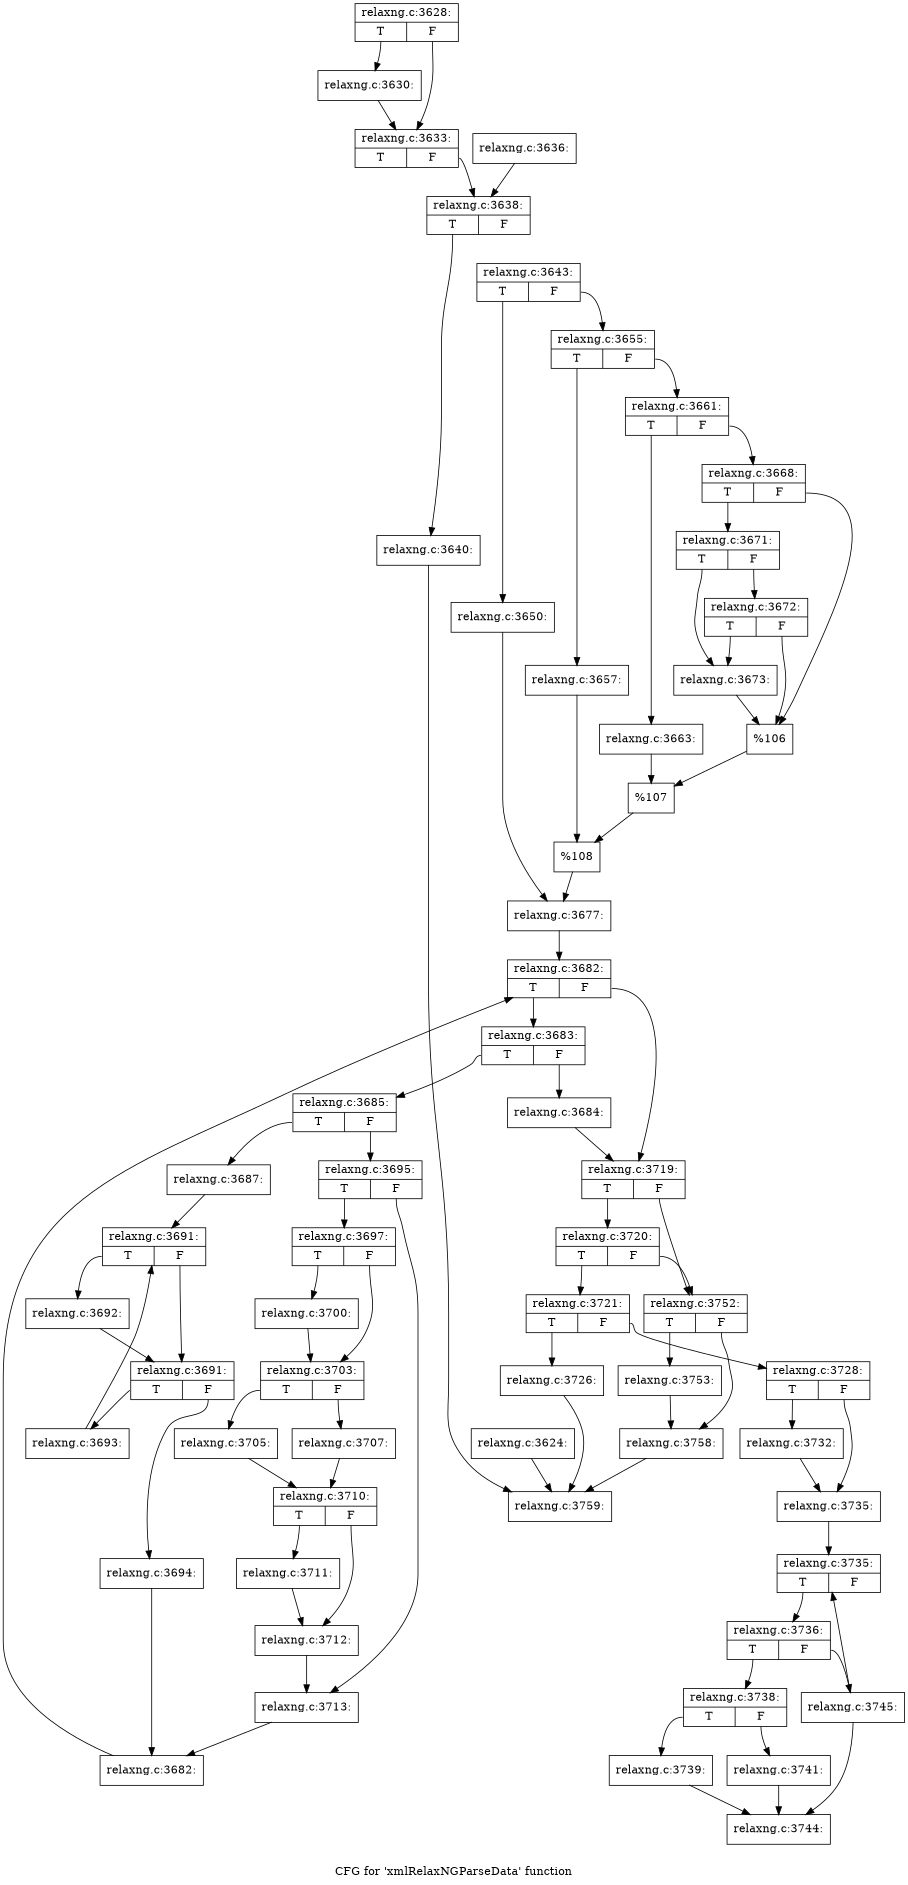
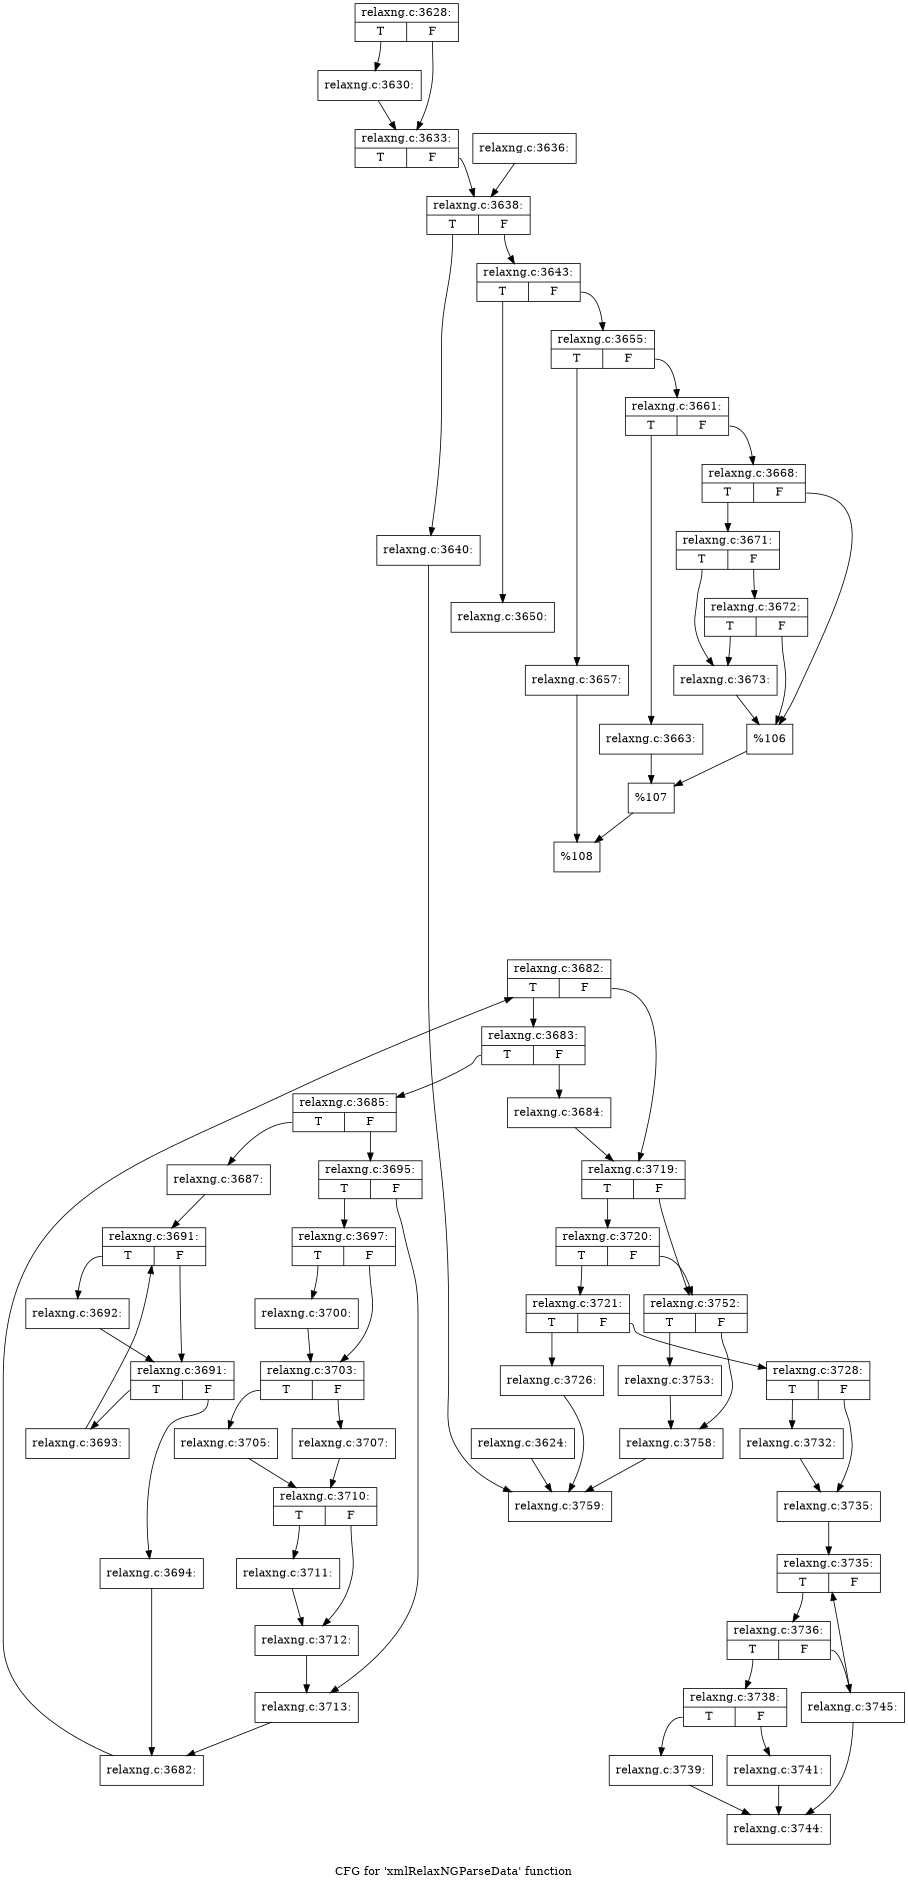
  digraph {
    label="CFG for 'xmlRelaxNGParseData' function"
    node [shape=record]
    n1 [label="{relaxng.c:3624:}"]
    n2 [label="{relaxng.c:3759:}"]
    n3 [label="{relaxng.c:3628:|{<s0>T|<s1>F}}"]
    n4 [label="{relaxng.c:3630:}"]
    n5 [label="{relaxng.c:3633:|{<s0>T|<s1>F}}"]
    n6 [label="{relaxng.c:3638:|{<s0>T|<s1>F}}"]
    n7 [label="{relaxng.c:3636:}"]
    n8 [label="{relaxng.c:3640:}"]
    n9 [label="{relaxng.c:3643:|{<s0>T|<s1>F}}"]
    n10 [label="{relaxng.c:3650:}"]
    n11 [label="{relaxng.c:3655:|{<s0>T|<s1>F}}"]
-   n12 [label="{relaxng.c:3677:}"]
    n13 [label="{relaxng.c:3657:}"]
    n14 [label="{relaxng.c:3661:|{<s0>T|<s1>F}}"]
    n15 [label="{relaxng.c:3682:|{<s0>T|<s1>F}}"]
    n16 [label="{%108}"]
    n17 [label="{relaxng.c:3663:}"]
    n18 [label="{relaxng.c:3668:|{<s0>T|<s1>F}}"]
    n19 [label="{relaxng.c:3683:|{<s0>T|<s1>F}}"]
    n20 [label="{relaxng.c:3719:|{<s0>T|<s1>F}}"]
    n21 [label="{%107}"]
    n22 [label="{relaxng.c:3671:|{<s0>T|<s1>F}}"]
    n23 [label="{%106}"]
    n24 [label="{relaxng.c:3673:}"]
    n25 [label="{relaxng.c:3672:|{<s0>T|<s1>F}}"]
    n26 [label="{relaxng.c:3685:|{<s0>T|<s1>F}}"]
    n27 [label="{relaxng.c:3684:}"]
    n28 [label="{relaxng.c:3720:|{<s0>T|<s1>F}}"]
    n29 [label="{relaxng.c:3752:|{<s0>T|<s1>F}}"]
    n30 [label="{relaxng.c:3687:}"]
    n31 [label="{relaxng.c:3695:|{<s0>T|<s1>F}}"]
    n32 [label="{relaxng.c:3721:|{<s0>T|<s1>F}}"]
    n33 [label="{relaxng.c:3753:}"]
    n34 [label="{relaxng.c:3758:}"]
    n35 [label="{relaxng.c:3691:|{<s0>T|<s1>F}}"]
    n36 [label="{relaxng.c:3697:|{<s0>T|<s1>F}}"]
    n37 [label="{relaxng.c:3713:}"]
    n38 [label="{relaxng.c:3692:}"]
    n39 [label="{relaxng.c:3691:|{<s0>T|<s1>F}}"]
    n40 [label="{relaxng.c:3700:}"]
    n41 [label="{relaxng.c:3703:|{<s0>T|<s1>F}}"]
    n42 [label="{relaxng.c:3682:}"]
    n43 [label="{relaxng.c:3693:}"]
    n44 [label="{relaxng.c:3694:}"]
    n45 [label="{relaxng.c:3705:}"]
    n46 [label="{relaxng.c:3707:}"]
    n47 [label="{relaxng.c:3710:|{<s0>T|<s1>F}}"]
    n48 [label="{relaxng.c:3711:}"]
    n49 [label="{relaxng.c:3712:}"]
    n50 [label="{relaxng.c:3726:}"]
    n51 [label="{relaxng.c:3728:|{<s0>T|<s1>F}}"]
    n52 [label="{relaxng.c:3732:}"]
    n53 [label="{relaxng.c:3735:}"]
    n54 [label="{relaxng.c:3735:|{<s0>T|<s1>F}}"]
    n55 [label="{relaxng.c:3736:|{<s0>T|<s1>F}}"]
    n56 [label="{relaxng.c:3738:|{<s0>T|<s1>F}}"]
    n57 [label="{relaxng.c:3745:}"]
    n58 [label="{relaxng.c:3739:}"]
    n59 [label="{relaxng.c:3741:}"]
    n60 [label="{relaxng.c:3744:}"]
    n1 -> n2
    n3 -> n4 [tailport=s0]
    n3 -> n5 [tailport=s1]
    n4 -> n5
    n5 -> n6 [tailport=s1]
    n6 -> n8 [tailport=s0]
+   n6 -> n9 [tailport=s1]
    n7 -> n6
    n8 -> n2
    n9 -> n10 [tailport=s0]
    n9 -> n11 [tailport=s1]
-   n10 -> n12
    n11 -> n13 [tailport=s0]
    n11 -> n14 [tailport=s1]
-   n12 -> n15
    n13 -> n16
    n14 -> n17 [tailport=s0]
    n14 -> n18 [tailport=s1]
    n15 -> n19 [tailport=s0]
    n15 -> n20 [tailport=s1]
-   n16 -> n12
    n17 -> n21
    n18 -> n22 [tailport=s0]
    n18 -> n23 [tailport=s1]
    n19 -> n26 [tailport=s0]
    n19 -> n27 [tailport=s1]
    n20 -> n28 [tailport=s0]
    n20 -> n29 [tailport=s1]
    n21 -> n16
    n22 -> n24 [tailport=s0]
    n22 -> n25 [tailport=s1]
    n23 -> n21
    n24 -> n23
    n25 -> n23 [tailport=s1]
    n25 -> n24 [tailport=s0]
    n26 -> n30 [tailport=s0]
    n26 -> n31 [tailport=s1]
    n27 -> n20
    n28 -> n29 [tailport=s1]
    n28 -> n32 [tailport=s0]
    n29 -> n33 [tailport=s0]
    n29 -> n34 [tailport=s1]
    n30 -> n35
    n31 -> n36 [tailport=s0]
    n31 -> n37 [tailport=s1]
    n32 -> n50 [tailport=s0]
    n32 -> n51 [tailport=s1]
    n33 -> n34
    n34 -> n2
    n35 -> n38 [tailport=s0]
    n35 -> n39 [tailport=s1]
    n36 -> n40 [tailport=s0]
    n36 -> n41 [tailport=s1]
    n37 -> n42
    n38 -> n39
    n39 -> n43 [tailport=s0]
    n39 -> n44 [tailport=s1]
    n40 -> n41
    n41 -> n45 [tailport=s0]
    n41 -> n46 [tailport=s1]
    n42 -> n15
    n43 -> n35
    n44 -> n42
    n45 -> n47
    n46 -> n47
    n47 -> n48 [tailport=s0]
    n47 -> n49 [tailport=s1]
    n48 -> n49
    n49 -> n37
    n50 -> n2
    n51 -> n52 [tailport=s0]
    n51 -> n53 [tailport=s1]
    n52 -> n53
    n53 -> n54
    n54 -> n55 [tailport=s0]
    n55 -> n56 [tailport=s0]
    n55 -> n57 [tailport=s1]
    n56 -> n58 [tailport=s0]
    n56 -> n59 [tailport=s1]
    n57 -> n54
    n57 -> n60
    n58 -> n60
    n59 -> n60
  }
